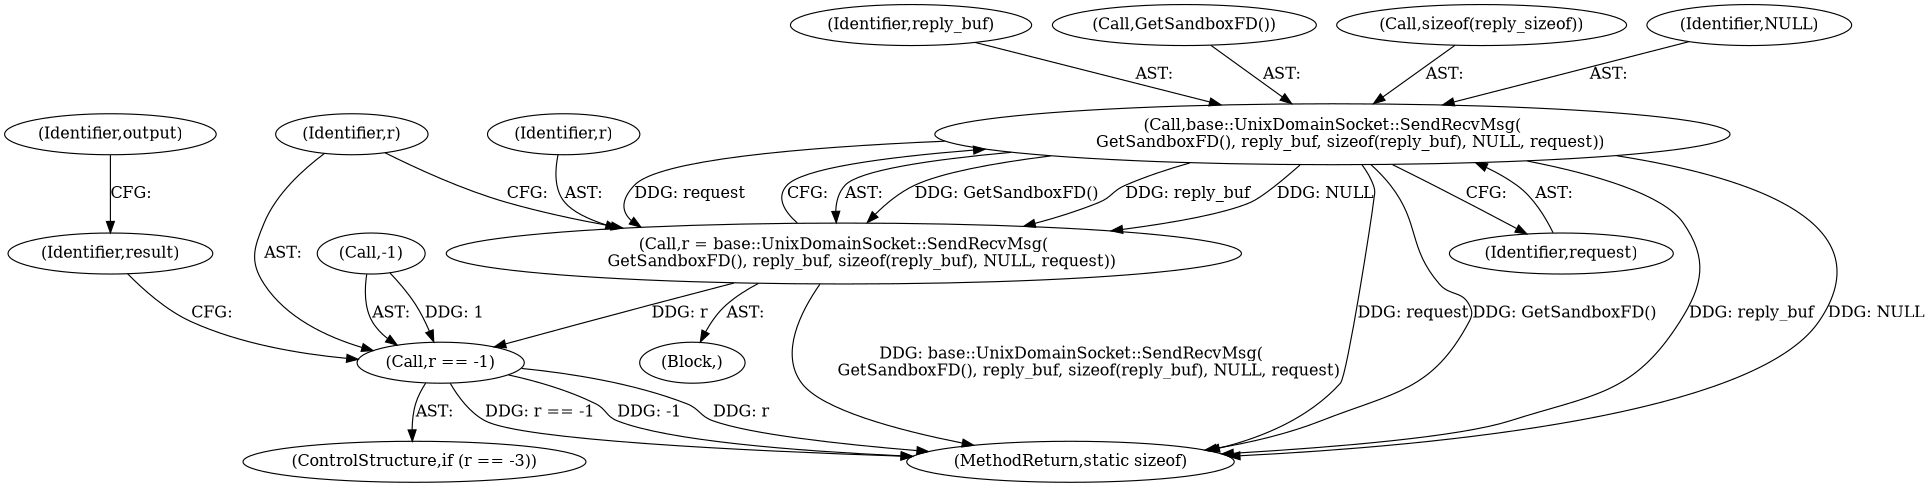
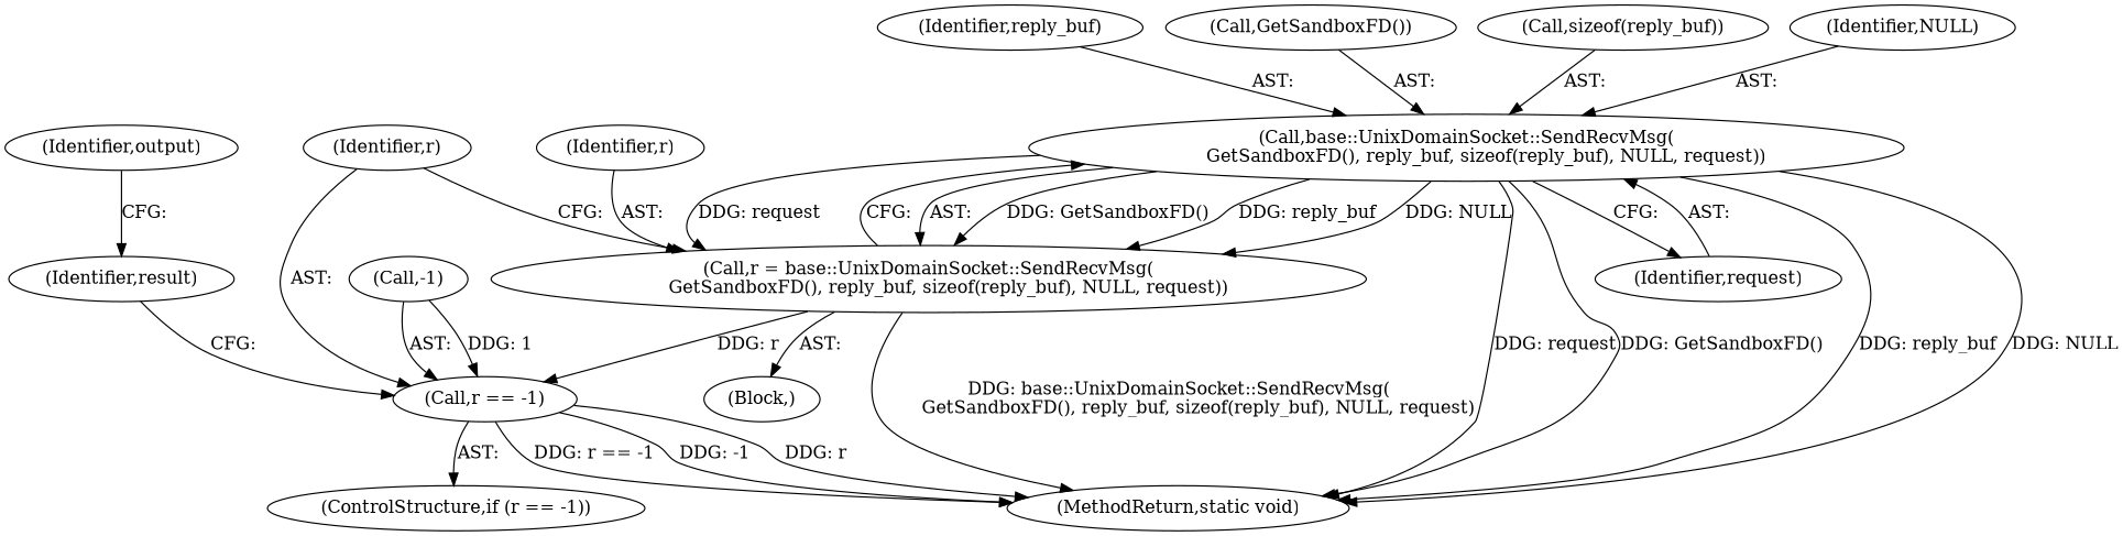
  digraph {
    n1 [label="(Call,base::UnixDomainSocket::SendRecvMsg(\n       GetSandboxFD(), reply_buf, sizeof(reply_buf), NULL, request))"]
    n2 [label="(Call,r = base::UnixDomainSocket::SendRecvMsg(\n       GetSandboxFD(), reply_buf, sizeof(reply_buf), NULL, request))"]
    n3 [label="(Identifier,request)"]
-   n4 [label="(MethodReturn,static sizeof)"]
+   n4 [label="(MethodReturn,static void)"]
    n5 [label="(Call,r == -1)"]
    n6 [label="(Block,)"]
-   n7 [label="(ControlStructure,if (r == -3))"]
+   n7 [label="(ControlStructure,if (r == -1))"]
    n8 [label="(Call,-1)"]
    n9 [label="(Identifier,reply_buf)"]
    n10 [label="(Identifier,r)"]
    n11 [label="(Identifier,r)"]
    n12 [label="(Call,GetSandboxFD())"]
    n13 [label="(Identifier,result)"]
    n14 [label="(Identifier,output)"]
-   n15 [label="(Call,sizeof(reply_sizeof))"]
+   n15 [label="(Call,sizeof(reply_buf))"]
    n16 [label="(Identifier,NULL)"]
    n1 -> n2 [label="AST: "]
    n1 -> n2 [label="DDG: GetSandboxFD()"]
    n1 -> n2 [label="DDG: reply_buf"]
    n1 -> n2 [label="DDG: NULL"]
    n1 -> n2 [label="DDG: request"]
    n1 -> n3 [label="CFG: "]
    n1 -> n4 [label="DDG: reply_buf"]
    n1 -> n4 [label="DDG: NULL"]
    n1 -> n4 [label="DDG: request"]
    n1 -> n4 [label="DDG: GetSandboxFD()"]
    n2 -> n1 [label="CFG: "]
    n2 -> n4 [label="DDG: base::UnixDomainSocket::SendRecvMsg(\n       GetSandboxFD(), reply_buf, sizeof(reply_buf), NULL, request)"]
    n2 -> n5 [label="DDG: r"]
    n2 -> n6 [label="AST: "]
    n3 -> n1 [label="AST: "]
    n5 -> n4 [label="DDG: r"]
    n5 -> n4 [label="DDG: r == -1"]
    n5 -> n4 [label="DDG: -1"]
    n5 -> n7 [label="AST: "]
    n8 -> n5 [label="AST: "]
    n8 -> n5 [label="DDG: 1"]
    n9 -> n1 [label="AST: "]
    n10 -> n2 [label="CFG: "]
    n10 -> n5 [label="AST: "]
    n11 -> n2 [label="AST: "]
    n12 -> n1 [label="AST: "]
    n13 -> n5 [label="CFG: "]
    n14 -> n13 [label="CFG: "]
    n15 -> n1 [label="AST: "]
    n16 -> n1 [label="AST: "]
  }
